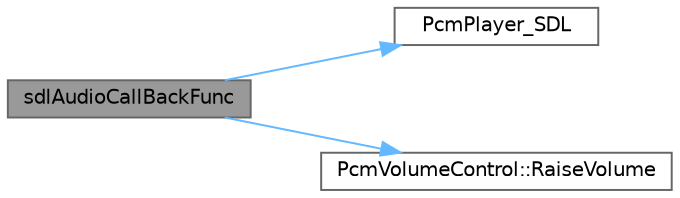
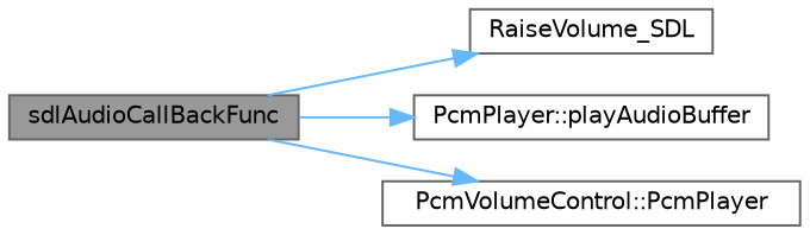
  digraph {
    rankdir=LR
    node [color=grey40 fillcolor=white fontname=Helvetica fontsize=10 shape=box style=filled]
    edge [color=steelblue1 fontname=Helvetica fontsize=10 labelfontname=Helvetica labelfontsize=10 style=solid]
    n1 [color=gray40 fillcolor=grey60 fontcolor=black height=0.2 label=sdlAudioCallBackFunc width=0.4]
-   n2 [height=0.2 label=PcmPlayer_SDL width=0.4]
-   n4 [height=0.2 label="PcmVolumeControl::RaiseVolume" width=0.4]
+   n2 [height=0.2 label=RaiseVolume_SDL width=0.4]
+   n3 [height=0.2 label="PcmPlayer::playAudioBuffer" width=0.4]
+   n4 [height=0.2 label="PcmVolumeControl::PcmPlayer" width=0.4]
    n1 -> n2
+   n1 -> n3
    n1 -> n4
  }
